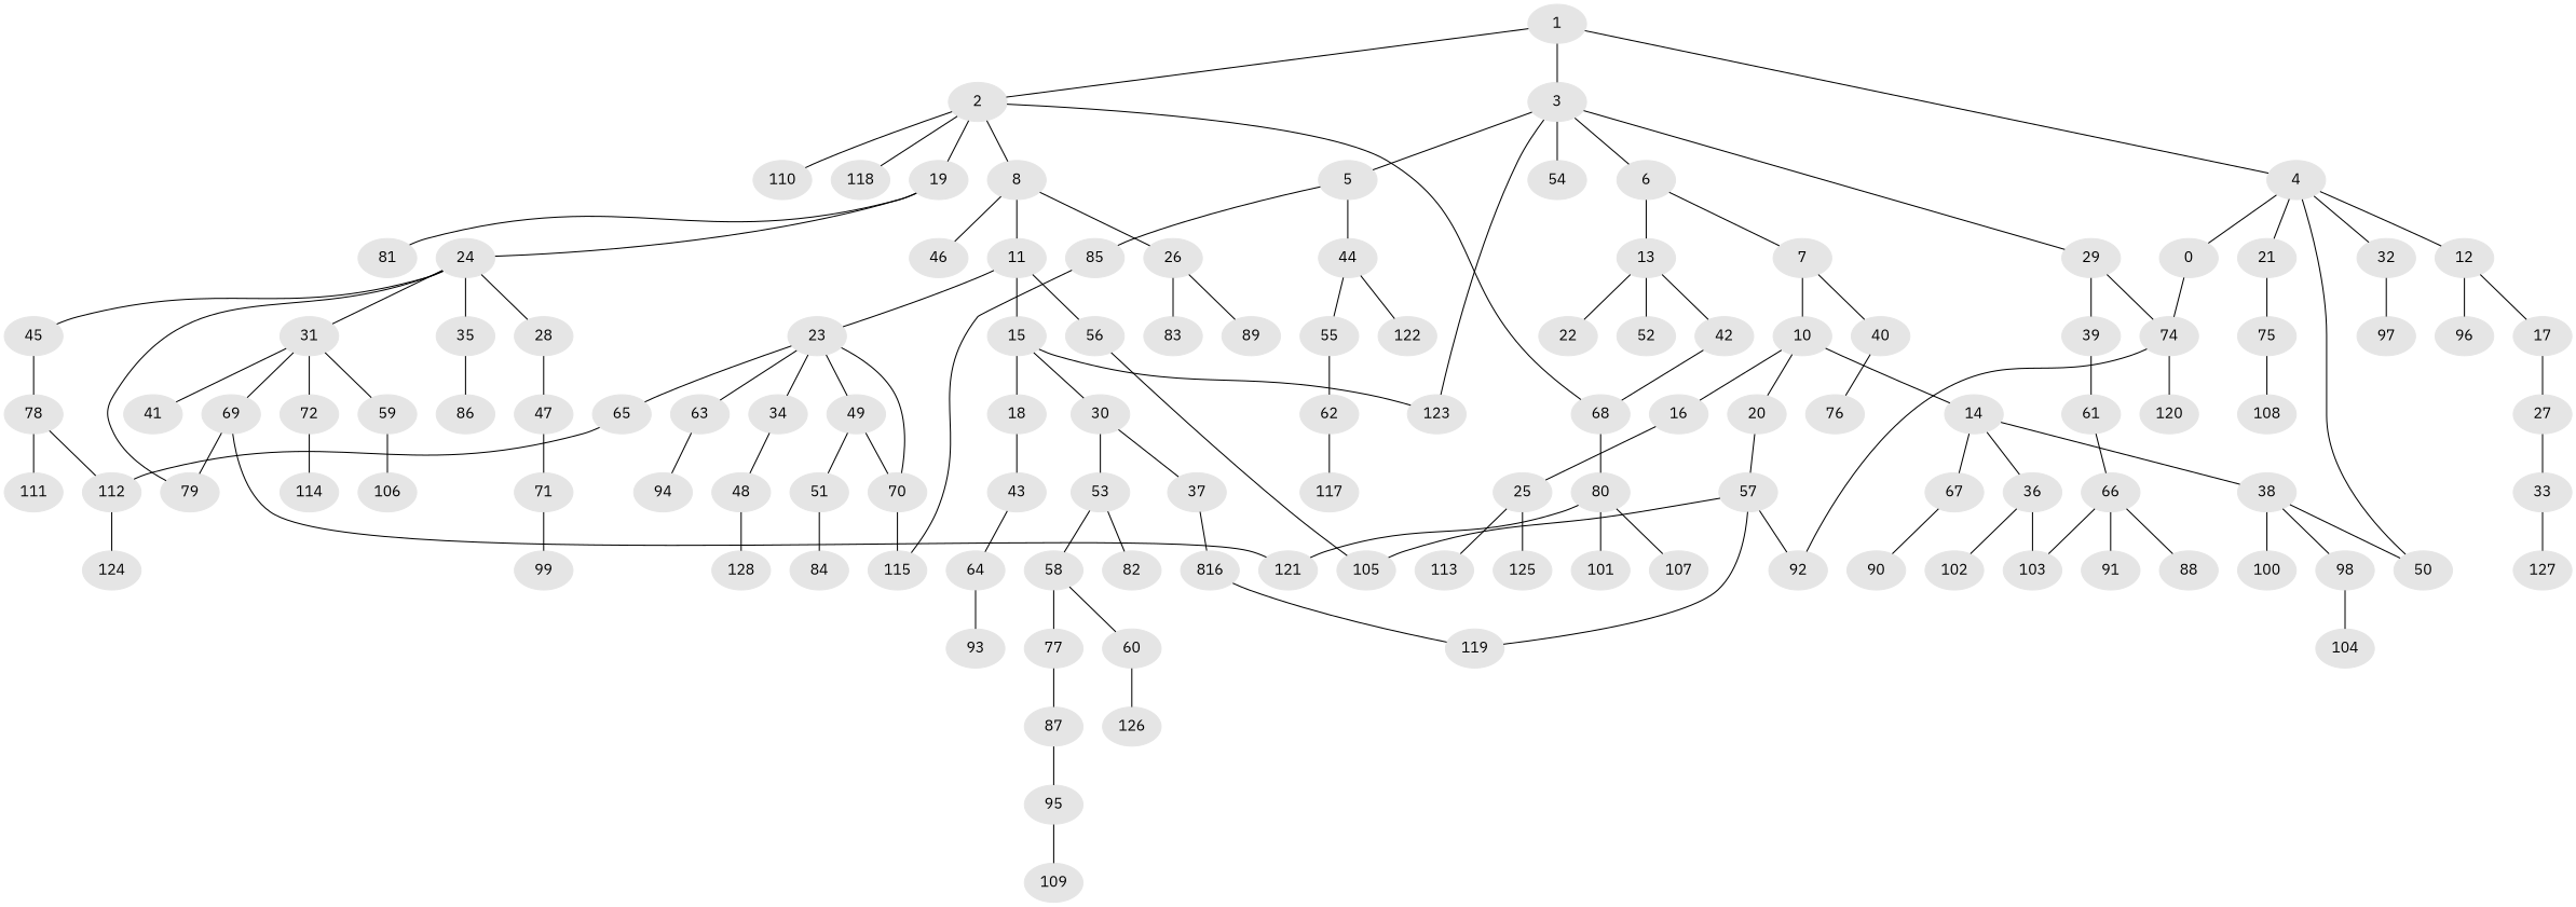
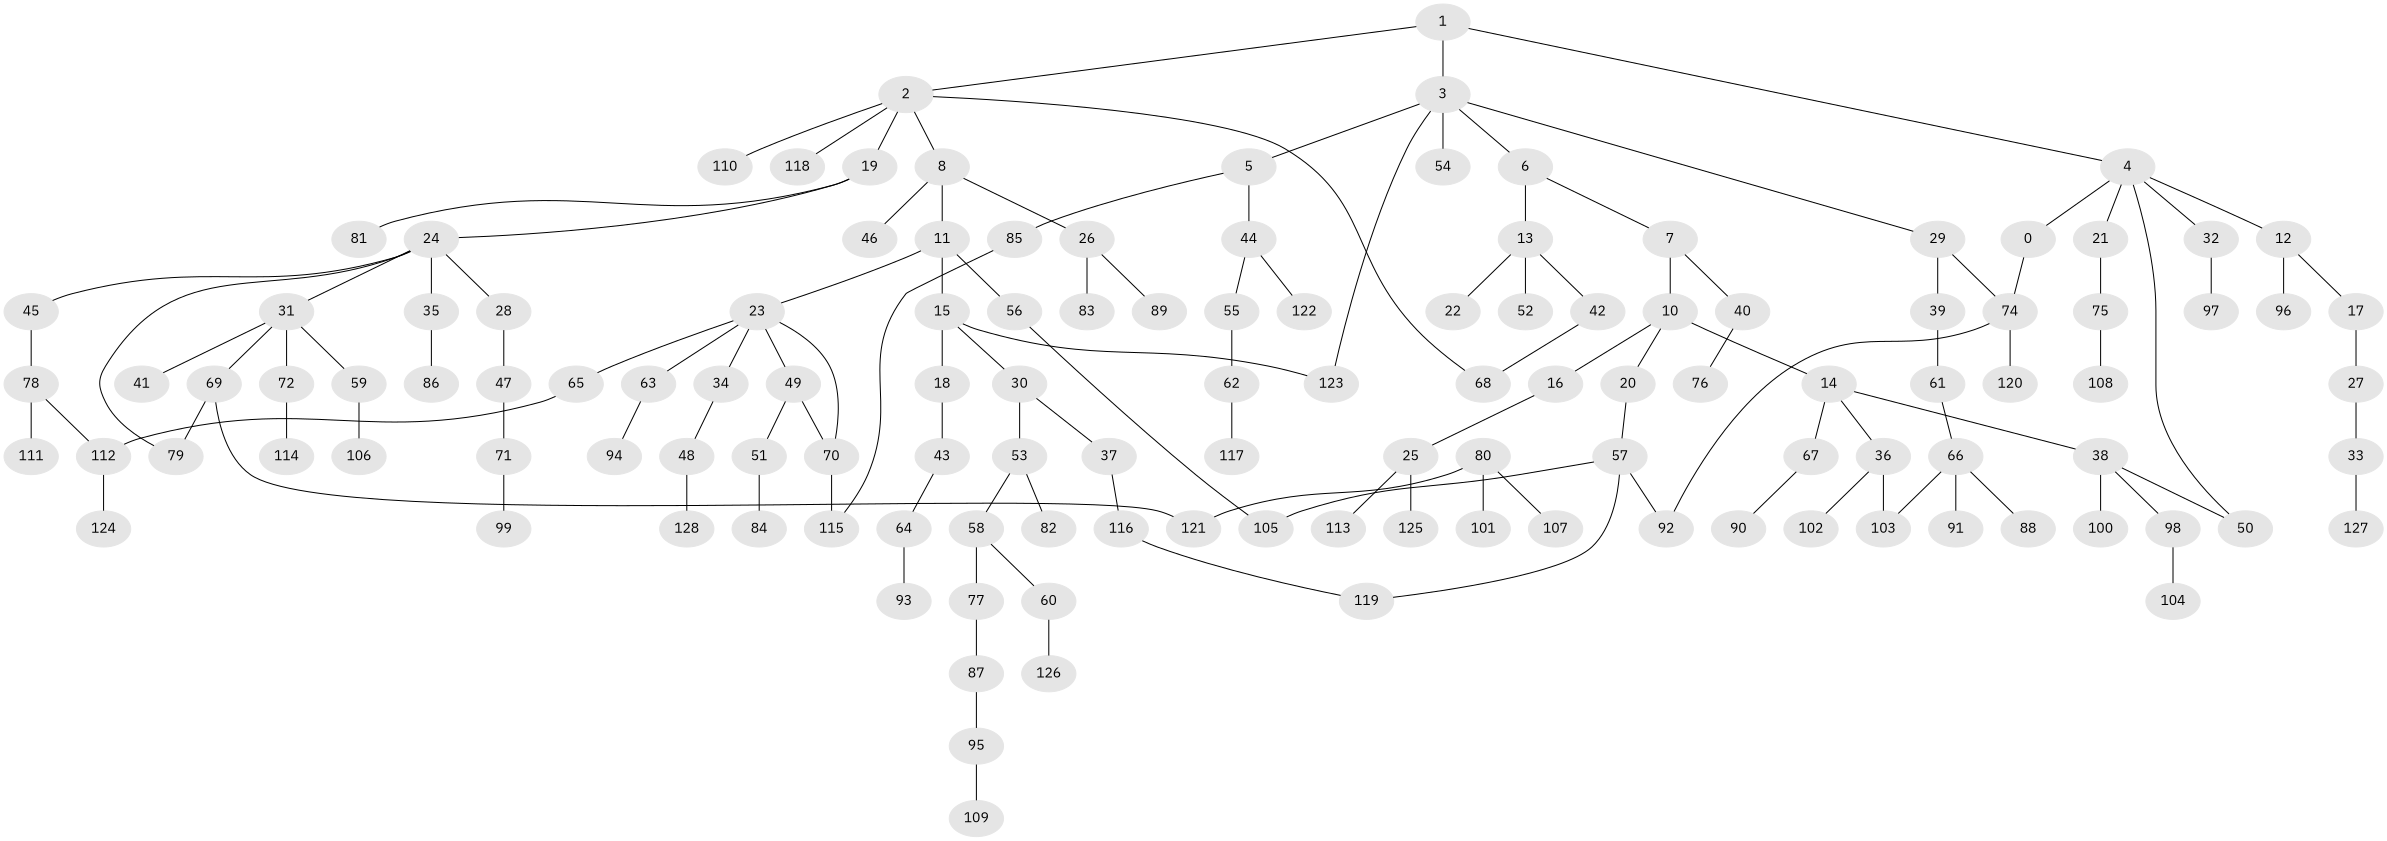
  graph {
    fontname="IBM Plex Sans"
    node [color=gray90 fontname="IBM Plex Sans" style=filled]
    edge [fontname="IBM Plex Sans"]
    1
    2
    3
    4
    8
    19
    68
    110
    118
    5
    6
    29
    54
    123
    n15 [label=0]
    12
    21
    32
    50
    11
    26
    46
    24
    81
    80
    44
    85
    7
    13
    74
    39
    17
    96
    75
    97
    55
    122
    115
    10
    40
    22
    42
    52
    14
    16
    20
    76
    15
    23
    56
    83
    89
    92
    120
    36
    38
    67
    25
    57
    18
    30
    34
    49
    63
    65
    70
    105
    27
    102
    103
    98
    100
    90
    43
    37
    53
    113
    125
    33
    64
    28
    31
    35
    45
    79
    119
    108
    48
    51
    94
    112
    47
    41
    59
    69
    72
    86
    78
    127
    71
    61
-   116 [label=816]
+   116
    58
    82
    106
    121
    114
    128
    104
    66
    93
    62
    111
    99
    84
    60
    77
    117
    126
    87
    88
    91
    124
    101
    107
    95
    109
    1 -- 2
    1 -- 3
    1 -- 4
    2 -- 8
    2 -- 19
    2 -- 68
    2 -- 110
    2 -- 118
    3 -- 5
    3 -- 6
    3 -- 29
    3 -- 54
    3 -- 123
    4 -- n15
    4 -- 12
    4 -- 21
    4 -- 32
    4 -- 50
    8 -- 11
    8 -- 26
    8 -- 46
    19 -- 24
    19 -- 81
-   68 -- 80
    5 -- 44
    5 -- 85
    6 -- 7
    6 -- 13
    29 -- 74
    29 -- 39
    n15 -- 74
    12 -- 17
    12 -- 96
    21 -- 75
    32 -- 97
    11 -- 15
    11 -- 23
    11 -- 56
    26 -- 83
    26 -- 89
    24 -- 28
    24 -- 31
    24 -- 35
    24 -- 45
    24 -- 79
    80 -- 121
    80 -- 101
    80 -- 107
    44 -- 55
    44 -- 122
    85 -- 115
    7 -- 10
    7 -- 40
    13 -- 22
    13 -- 42
    13 -- 52
    74 -- 92
    74 -- 120
    39 -- 61
    17 -- 27
    75 -- 108
    55 -- 62
    10 -- 14
    10 -- 16
    10 -- 20
    40 -- 76
    42 -- 68
    14 -- 36
    14 -- 38
    14 -- 67
    16 -- 25
    20 -- 57
    15 -- 123
    15 -- 18
    15 -- 30
    23 -- 34
    23 -- 49
    23 -- 63
    23 -- 65
    23 -- 70
    56 -- 105
    36 -- 102
    36 -- 103
    38 -- 50
    38 -- 98
    38 -- 100
    67 -- 90
    25 -- 113
    25 -- 125
    57 -- 92
    57 -- 105
    57 -- 119
    18 -- 43
    30 -- 37
    30 -- 53
    34 -- 48
    49 -- 70
    49 -- 51
    63 -- 94
    65 -- 112
    70 -- 115
    27 -- 33
    98 -- 104
    43 -- 64
    37 -- 116
    53 -- 58
    53 -- 82
    33 -- 127
    64 -- 93
    28 -- 47
    31 -- 41
    31 -- 59
    31 -- 69
    31 -- 72
    35 -- 86
    45 -- 78
    48 -- 128
    51 -- 84
    112 -- 124
    47 -- 71
    59 -- 106
    69 -- 79
    69 -- 121
    72 -- 114
    78 -- 112
    78 -- 111
    71 -- 99
    61 -- 66
    116 -- 119
    58 -- 60
    58 -- 77
    66 -- 103
    66 -- 88
    66 -- 91
    62 -- 117
    60 -- 126
    77 -- 87
    87 -- 95
    95 -- 109
  }
